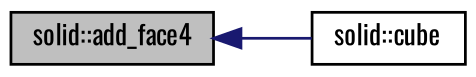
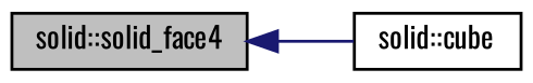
  digraph {
    rankdir=LR
    fontname=Oswald
    node [color=black fontname=Oswald fontsize=10 shape=record style=filled]
-   n1 [fillcolor=grey75 fontcolor=black height=0.2 label="solid::add_face4" width=0.4]
+   n1 [fillcolor=grey75 fontcolor=black height=0.2 label="solid::solid_face4" width=0.4]
    n2 [fillcolor=white height=0.2 label="solid::cube" width=0.4]
    n1 -> n2 [color=midnightblue dir=back fontname=Oswald fontsize=10 labelfontname=Helvetica labelfontsize=10 style=solid]
  }
